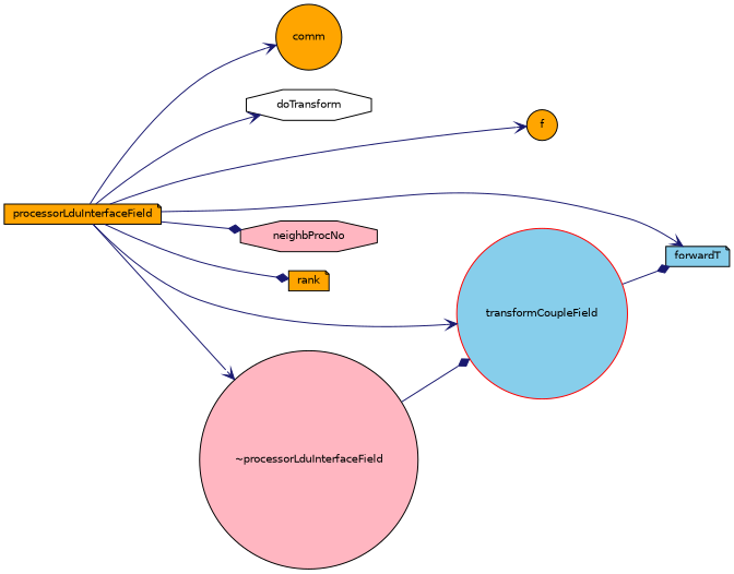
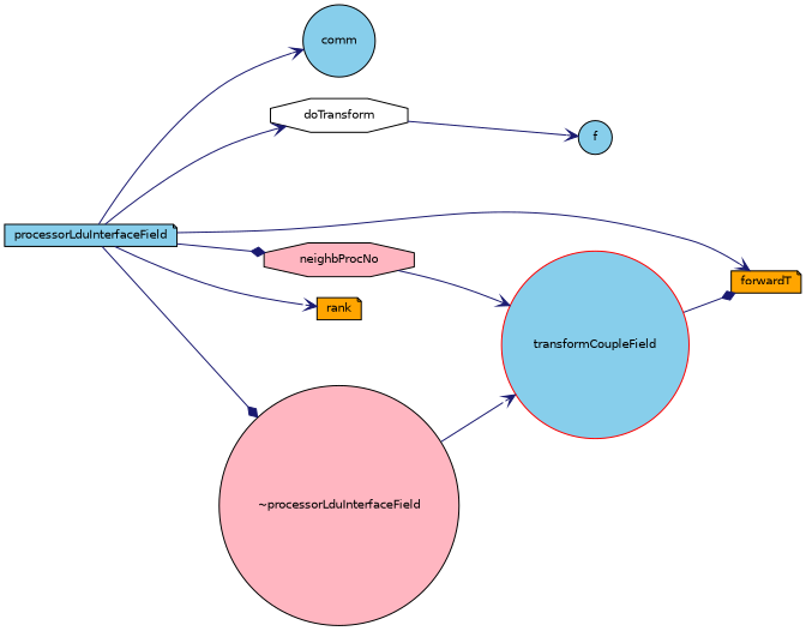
  digraph {
    rankdir=LR
    node [color=black fillcolor=orange fontname=Helvetica fontsize=10 shape=circle style=filled]
    edge [arrowhead=vee color=midnightblue fontname=Helvetica fontsize=10 labelfontname=Helvetica labelfontsize=10 style=solid]
-   n1 [fontcolor=black height=0.2 label=processorLduInterfaceField shape=note width=0.4]
-   n2 [height=0.2 label=comm width=0.4]
+   n1 [fillcolor=skyblue fontcolor=black height=0.2 label=processorLduInterfaceField shape=note width=0.4]
+   n2 [fillcolor=skyblue height=0.2 label=comm width=0.4]
    n3 [fillcolor=white height=0.2 label=doTransform shape=octagon width=0.4]
-   n4 [height=0.2 label=f width=0.4]
-   n5 [fillcolor=skyblue height=0.2 label=forwardT shape=note width=0.4]
+   n4 [fillcolor=skyblue height=0.2 label=f width=0.4]
+   n5 [height=0.2 label=forwardT shape=note width=0.4]
    n6 [fillcolor=lightpink height=0.2 label=neighbProcNo shape=octagon width=0.4]
    n7 [height=0.2 label=rank shape=note width=0.4]
    n8 [color=red fillcolor=skyblue height=0.2 label=transformCoupleField width=0.4]
    n9 [fillcolor=lightpink height=0.2 label="~processorLduInterfaceField" width=0.4]
    n1 -> n2
    n1 -> n3
-   n1 -> n4
+   n3 -> n4
    n1 -> n5
    n1 -> n6 [arrowhead=diamond]
-   n1 -> n7 [arrowhead=diamond]
-   n1 -> n8
-   n1 -> n9
+   n1 -> n7
+   n6 -> n8
+   n1 -> n9 [arrowhead=diamond]
    n8 -> n5 [arrowhead=diamond]
-   n9 -> n8 [arrowhead=diamond]
+   n9 -> n8
  }
